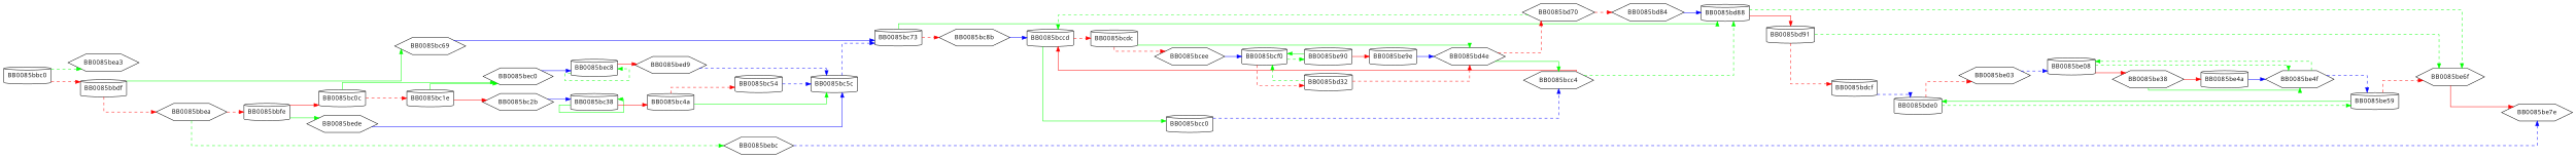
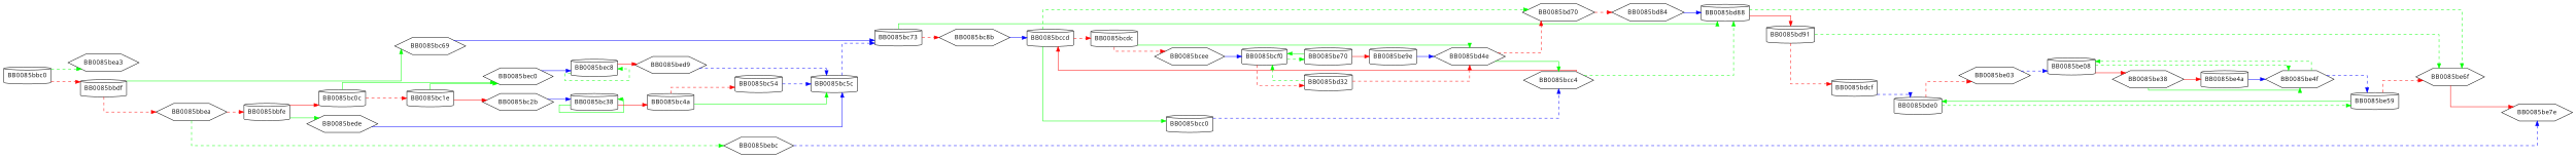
  digraph {
    fontname="Open Sans"
    rankdir=LR
    splines=ortho
    node [fontname="Open Sans" shape=cylinder]
    edge [color=green fontname="Open Sans" style=dashed]
    BB0085bea3 [shape=hexagon]
    BB0085bbc0
    BB0085bbdf
    BB0085bc69 [shape=hexagon]
    BB0085bbea [shape=hexagon]
    BB0085bc73
    BB0085bebc [shape=hexagon]
    BB0085bbfe
    BB0085bd88
    BB0085bc8b [shape=hexagon]
    BB0085be7e [shape=hexagon]
    BB0085bede [shape=hexagon]
    BB0085bc0c
    BB0085bc5c
    BB0085bec0 [shape=hexagon]
    BB0085bc1e
    BB0085bec8
    BB0085bc2b [shape=hexagon]
    BB0085bed9 [shape=hexagon]
    BB0085bc38
    BB0085bc4a
    BB0085bc54
    BB0085be6f [shape=hexagon]
    BB0085bd91
    BB0085bccd
    BB0085bdcf
    BB0085bcc0
    BB0085bcdc
    BB0085bcc4 [shape=hexagon]
    BB0085bd4e [shape=hexagon]
    BB0085bcee [shape=hexagon]
    BB0085bd70 [shape=hexagon]
    BB0085bcf0
    BB0085bd84 [shape=hexagon]
-   BB0085be90
+   BB0085be90 [label=BB0085be70]
    BB0085bd32
    BB0085be9e
    BB0085bde0
    BB0085be59
    BB0085be03 [shape=hexagon]
    BB0085be08
    BB0085be4f [shape=hexagon]
    BB0085be38 [shape=hexagon]
    BB0085be4a
    BB0085bbc0 -> BB0085bea3
    BB0085bbc0 -> BB0085bbdf [color=red]
    BB0085bbdf -> BB0085bc69 [style=solid]
    BB0085bbdf -> BB0085bbea [color=red]
    BB0085bc69 -> BB0085bc73 [color=blue style=solid]
    BB0085bbea -> BB0085bebc
    BB0085bbea -> BB0085bbfe [color=red]
    BB0085bc73 -> BB0085bd88 [style=solid]
    BB0085bc73 -> BB0085bc8b [color=red]
    BB0085bebc -> BB0085be7e [color=blue]
    BB0085bbfe -> BB0085bede [style=solid]
    BB0085bbfe -> BB0085bc0c [color=red style=solid]
    BB0085bd88 -> BB0085be6f
    BB0085bd88 -> BB0085bd91 [color=red style=solid]
    BB0085bc8b -> BB0085bccd [color=blue style=solid]
    BB0085bede -> BB0085bc5c [color=blue style=solid]
    BB0085bc0c -> BB0085bec0 [style=solid]
    BB0085bc0c -> BB0085bc1e [color=red]
    BB0085bc5c -> BB0085bc73 [color=blue]
    BB0085bec0 -> BB0085bec8 [color=blue style=solid]
    BB0085bc1e -> BB0085bec0 [style=solid]
    BB0085bc1e -> BB0085bc2b [color=red style=solid]
    BB0085bec8 -> BB0085bec8
    BB0085bec8 -> BB0085bed9 [color=red style=solid]
    BB0085bc2b -> BB0085bc38 [color=blue style=solid]
    BB0085bed9 -> BB0085bc5c [color=blue]
    BB0085bc38 -> BB0085bc38 [style=solid]
    BB0085bc38 -> BB0085bc4a [color=red style=solid]
    BB0085bc4a -> BB0085bc5c [style=solid]
    BB0085bc4a -> BB0085bc54 [color=red]
    BB0085bc54 -> BB0085bc5c [color=blue]
    BB0085be6f -> BB0085be7e [color=red style=solid]
    BB0085bd91 -> BB0085be6f
    BB0085bd91 -> BB0085bdcf [color=red]
    BB0085bccd -> BB0085bcc0 [style=solid]
    BB0085bccd -> BB0085bcdc [color=red]
    BB0085bdcf -> BB0085bde0 [color=blue]
    BB0085bcc0 -> BB0085bcc4 [color=blue]
    BB0085bcdc -> BB0085bd4e [style=solid]
    BB0085bcdc -> BB0085bcee [color=red]
    BB0085bcc4 -> BB0085bd88
    BB0085bcc4 -> BB0085bccd [color=red style=solid]
    BB0085bd4e -> BB0085bcc4 [style=solid]
    BB0085bd4e -> BB0085bd70 [color=red]
    BB0085bcee -> BB0085bcf0 [color=blue style=solid]
-   BB0085bd70 -> BB0085bccd
+   BB0085bccd -> BB0085bd70
    BB0085bd70 -> BB0085bd84 [color=red]
    BB0085bcf0 -> BB0085be90
    BB0085bcf0 -> BB0085bd32 [color=red]
    BB0085bd84 -> BB0085bd88 [color=blue style=solid]
    BB0085be90 -> BB0085bcf0 [style=solid]
    BB0085be90 -> BB0085be9e [color=red style=solid]
    BB0085bd32 -> BB0085bd4e [color=red]
    BB0085bd32 -> BB0085bcf0
    BB0085be9e -> BB0085bd4e [color=blue style=solid]
    BB0085bde0 -> BB0085be59
    BB0085bde0 -> BB0085be03 [color=red]
    BB0085be59 -> BB0085be6f [color=red]
    BB0085be59 -> BB0085bde0 [style=solid]
    BB0085be03 -> BB0085be08 [color=blue]
    BB0085be08 -> BB0085be4f
    BB0085be08 -> BB0085be38 [color=red style=solid]
    BB0085be4f -> BB0085be59 [color=blue]
    BB0085be4f -> BB0085be08
    BB0085be38 -> BB0085be4f [style=solid]
    BB0085be38 -> BB0085be4a [color=red style=solid]
    BB0085be4a -> BB0085be4f [color=blue style=solid]
  }
